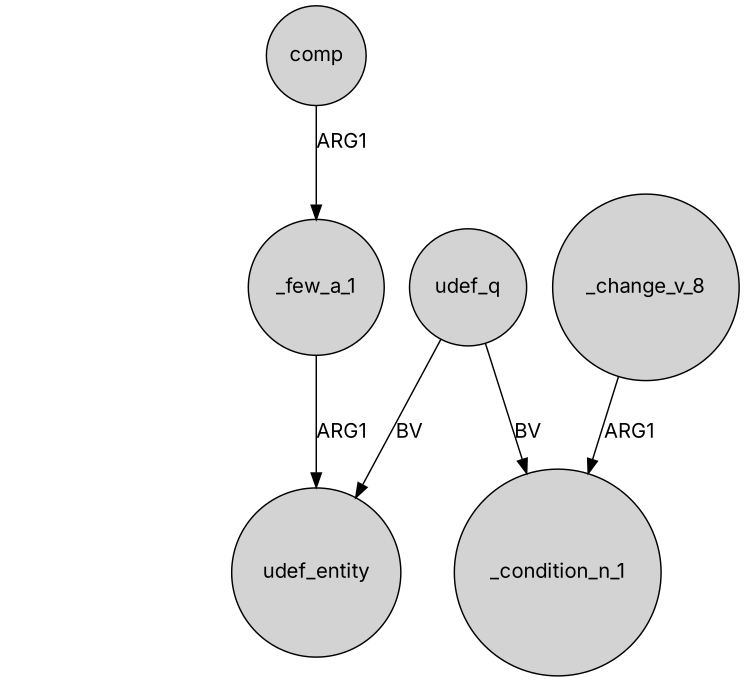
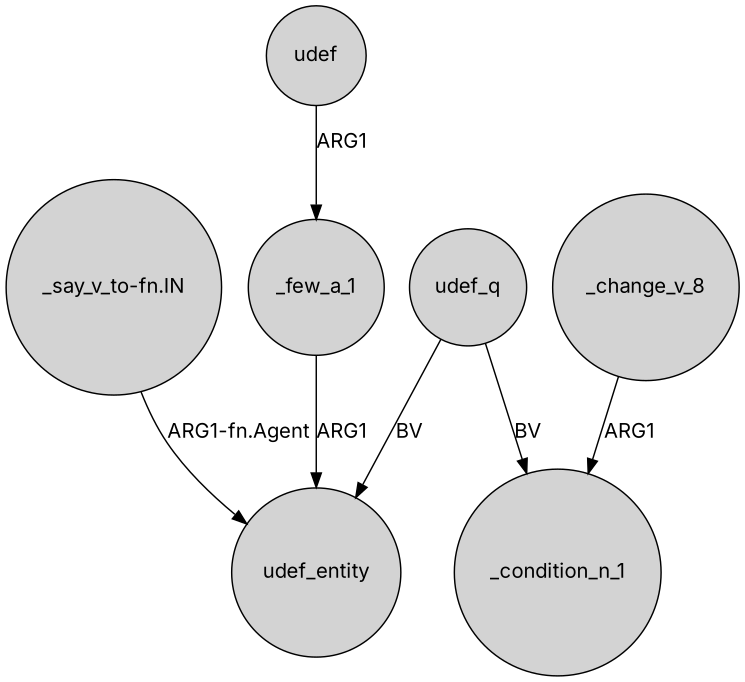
  digraph {
    fontname=Inter
    node [fontname=Inter shape=circle style=filled]
    edge [fontname=Inter]
    n1 [label=udef_entity]
+   "_say_v_to-fn.IN"
    n3 [label=_change_v_8]
    _condition_n_1
    udef_q
    _few_a_1
-   comp
+   comp [label=udef]
+   "_say_v_to-fn.IN" -> n1 [label="ARG1-fn.Agent"]
    n3 -> _condition_n_1 [label=ARG1]
    udef_q -> n1 [label=BV]
    udef_q -> _condition_n_1 [label=BV]
    _few_a_1 -> n1 [label=ARG1]
    comp -> _few_a_1 [label=ARG1]
  }
